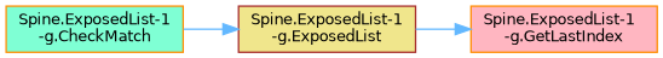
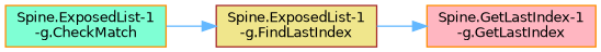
  digraph {
    rankdir=LR
    node [color=darkorange fontname=Helvetica fontsize=10 shape=box style=filled]
    edge [color=steelblue1 fontname=Helvetica fontsize=10 labelfontname=Helvetica labelfontsize=10 style=solid]
-   n1 [color=brown fillcolor=khaki fontcolor=black height=0.2 label="Spine.ExposedList-1\l-g.ExposedList" width=0.4]
-   n2 [fillcolor=lightpink height=0.2 label="Spine.ExposedList-1\l-g.GetLastIndex" width=0.4]
+   n1 [color=brown fillcolor=khaki fontcolor=black height=0.2 label="Spine.ExposedList-1\l-g.FindLastIndex" width=0.4]
+   n2 [fillcolor=lightpink height=0.2 label="Spine.GetLastIndex-1\l-g.GetLastIndex" width=0.4]
    n3 [fillcolor=aquamarine height=0.2 label="Spine.ExposedList-1\l-g.CheckMatch" width=0.4]
    n1 -> n2
    n3 -> n1
  }
